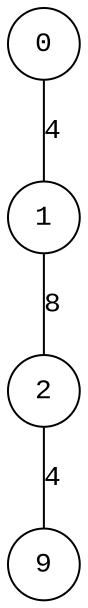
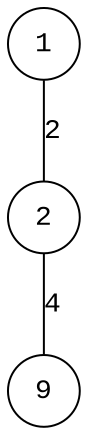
  graph {
    fontname="Liberation Mono"
    node [fontname="Liberation Mono" shape=circle]
    edge [fontname="Liberation Mono"]
-   0
    1
    2
    n4 [label=9]
-   0 -- 1 [label=4]
-   1 -- 2 [label=8]
+   1 -- 2 [label=2]
    2 -- n4 [label=4]
  }
